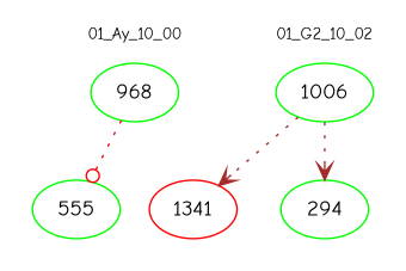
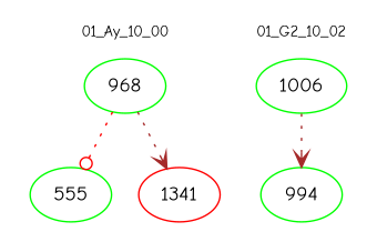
  digraph {
    fontname="Comic Neue"
    node [color=green fontname="Comic Neue"]
    edge [arrowhead=vee color=brown fontname="Comic Neue" style=dotted]
    n1 [label=968]
    n2 [label=555]
    n3 [color=red label=1341]
    n4 [label=1006]
-   n5 [label=294]
+   n5 [label=994]
    subgraph cluster_1 {
      color=white
      fontsize=10
      label="01_Ay_10_00"
      n1
      n2
      n3
    }
    subgraph cluster_2 {
      color=white
      fontsize=10
      label="01_G2_10_02"
      n4
      n5
    }
    n1 -> n2 [arrowhead=odot color=red]
-   n4 -> n3
+   n1 -> n3
    n4 -> n5
  }
